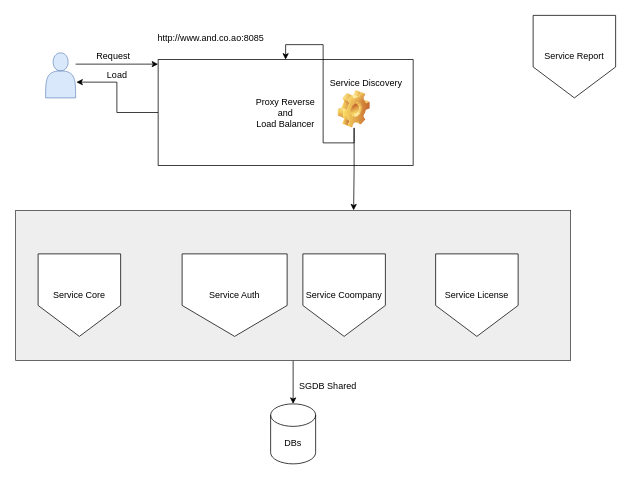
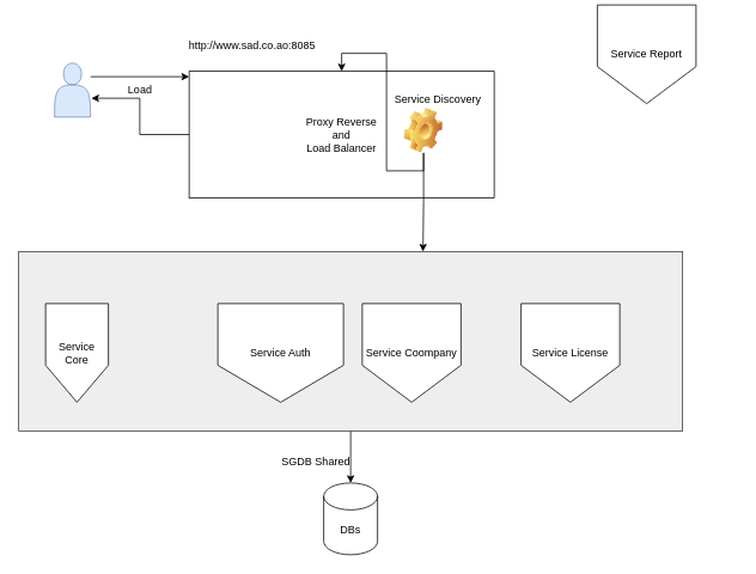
  <mxCell id="0" />
  <mxCell id="1" parent="0" />
  <mxCell id="2" style="edgeStyle=orthogonalEdgeStyle;rounded=0;orthogonalLoop=1;jettySize=auto;html=1;entryX=1.025;entryY=0.65;entryDx=0;entryDy=0;entryPerimeter=0;" edge="1" parent="1" source="3" target="5"><mxGeometry relative="1" as="geometry" /></mxCell>
  <mxCell id="3" value="&lt;div&gt;Proxy Reverse&lt;/div&gt;&lt;div&gt;and&lt;/div&gt;&lt;div&gt;Load Balancer&lt;br&gt;&lt;/div&gt;" style="rounded=0;whiteSpace=wrap;html=1;" vertex="1" parent="1"><mxGeometry x="210" y="79" width="340" height="141" as="geometry" /></mxCell>
  <mxCell id="4" style="edgeStyle=orthogonalEdgeStyle;rounded=0;orthogonalLoop=1;jettySize=auto;html=1;entryX=0;entryY=0.5;entryDx=0;entryDy=0;" edge="1" parent="1"><mxGeometry relative="1" as="geometry"><mxPoint x="100" y="85" as="sourcePoint" /><mxPoint x="210" y="85" as="targetPoint" /></mxGeometry></mxCell>
  <mxCell id="5" value="" style="shape=actor;whiteSpace=wrap;html=1;fillColor=#dae8fc;strokeColor=#6c8ebf;" vertex="1" parent="1"><mxGeometry x="60" y="70" width="40" height="60" as="geometry" /></mxCell>
- <mxCell id="6" value="Request" style="text;html=1;align=center;verticalAlign=middle;resizable=0;points=[];autosize=1;strokeColor=none;" vertex="1" parent="1"><mxGeometry x="120" y="64" width="60" height="20" as="geometry" /></mxCell>
  <mxCell id="7" style="edgeStyle=orthogonalEdgeStyle;rounded=0;orthogonalLoop=1;jettySize=auto;html=1;" edge="1" parent="1" source="8"><mxGeometry relative="1" as="geometry"><mxPoint x="390" y="538" as="targetPoint" /></mxGeometry></mxCell>
  <mxCell id="8" value="" style="rounded=0;whiteSpace=wrap;html=1;fillColor=#eeeeee;strokeColor=#36393d;" vertex="1" parent="1"><mxGeometry x="20" y="280" width="740" height="200" as="geometry" /></mxCell>
- <mxCell id="9" value="Service Core" style="shape=offPageConnector;whiteSpace=wrap;html=1;" vertex="1" parent="1"><mxGeometry x="50" y="338" width="110" height="110" as="geometry" /></mxCell>
+ <mxCell id="9" value="Service Core" style="shape=offPageConnector;whiteSpace=wrap;html=1;" vertex="1" parent="1"><mxGeometry x="50" y="338" width="70" height="110" as="geometry" /></mxCell>
  <mxCell id="10" value="Load" style="text;html=1;align=center;verticalAlign=middle;resizable=0;points=[];autosize=1;strokeColor=none;" vertex="1" parent="1"><mxGeometry x="120" y="90" width="70" height="20" as="geometry" /></mxCell>
- <mxCell id="11" value="Service Report" style="shape=offPageConnector;whiteSpace=wrap;html=1;" vertex="1" parent="1"><mxGeometry x="710" y="20" width="110" height="110" as="geometry" /></mxCell>
+ <mxCell id="11" value="Service Report" style="shape=offPageConnector;whiteSpace=wrap;html=1;" vertex="1" parent="1"><mxGeometry x="665" y="5" width="110" height="110" as="geometry" /></mxCell>
  <mxCell id="12" value="Service Auth" style="shape=offPageConnector;whiteSpace=wrap;html=1;" vertex="1" parent="1"><mxGeometry x="242" y="338" width="140" height="110" as="geometry" /></mxCell>
  <mxCell id="13" value="Service Coompany" style="shape=offPageConnector;whiteSpace=wrap;html=1;" vertex="1" parent="1"><mxGeometry x="403" y="338" width="110" height="110" as="geometry" /></mxCell>
  <mxCell id="14" value="Service License" style="shape=offPageConnector;whiteSpace=wrap;html=1;" vertex="1" parent="1"><mxGeometry x="580" y="338" width="110" height="110" as="geometry" /></mxCell>
  <mxCell id="15" value="DBs" style="shape=cylinder3;whiteSpace=wrap;html=1;boundedLbl=1;backgroundOutline=1;size=15;" vertex="1" parent="1"><mxGeometry x="360" y="538" width="60" height="80" as="geometry" /></mxCell>
- <mxCell id="16" value="SGDB Shared" style="text;html=1;align=center;verticalAlign=middle;resizable=0;points=[];autosize=1;strokeColor=none;" vertex="1" parent="1"><mxGeometry x="391" y="504" width="90" height="20" as="geometry" /></mxCell>
- <mxCell id="17" value="http://www.and.co.ao:8085" style="text;html=1;align=center;verticalAlign=middle;resizable=0;points=[];autosize=1;strokeColor=none;" vertex="1" parent="1"><mxGeometry x="200" y="40" width="160" height="20" as="geometry" /></mxCell>
+ <mxCell id="16" value="SGDB Shared" style="text;html=1;align=center;verticalAlign=middle;resizable=0;points=[];autosize=1;strokeColor=none;" vertex="1" parent="1"><mxGeometry x="306" y="504" width="90" height="20" as="geometry" /></mxCell>
+ <mxCell id="17" value="http://www.sad.co.ao:8085" style="text;html=1;align=center;verticalAlign=middle;resizable=0;points=[];autosize=1;strokeColor=none;" vertex="1" parent="1"><mxGeometry x="200" y="40" width="160" height="20" as="geometry" /></mxCell>
  <mxCell id="18" style="edgeStyle=orthogonalEdgeStyle;rounded=0;orthogonalLoop=1;jettySize=auto;html=1;entryX=0.609;entryY=0;entryDx=0;entryDy=0;entryPerimeter=0;" edge="1" parent="1" source="20" target="8"><mxGeometry relative="1" as="geometry" /></mxCell>
  <mxCell id="19" style="edgeStyle=orthogonalEdgeStyle;rounded=0;orthogonalLoop=1;jettySize=auto;html=1;" edge="1" parent="1" source="20" target="3"><mxGeometry relative="1" as="geometry" /></mxCell>
  <mxCell id="20" value="" style="shape=image;html=1;verticalLabelPosition=bottom;verticalAlign=top;imageAspect=1;aspect=fixed;image=img/clipart/Gear_128x128.png" vertex="1" parent="1"><mxGeometry x="450" y="120" width="42.62" height="50" as="geometry" /></mxCell>
  <mxCell id="21" value="Service Discovery" style="text;html=1;align=center;verticalAlign=middle;resizable=0;points=[];autosize=1;strokeColor=none;" vertex="1" parent="1"><mxGeometry x="432" y="100" width="110" height="20" as="geometry" /></mxCell>
